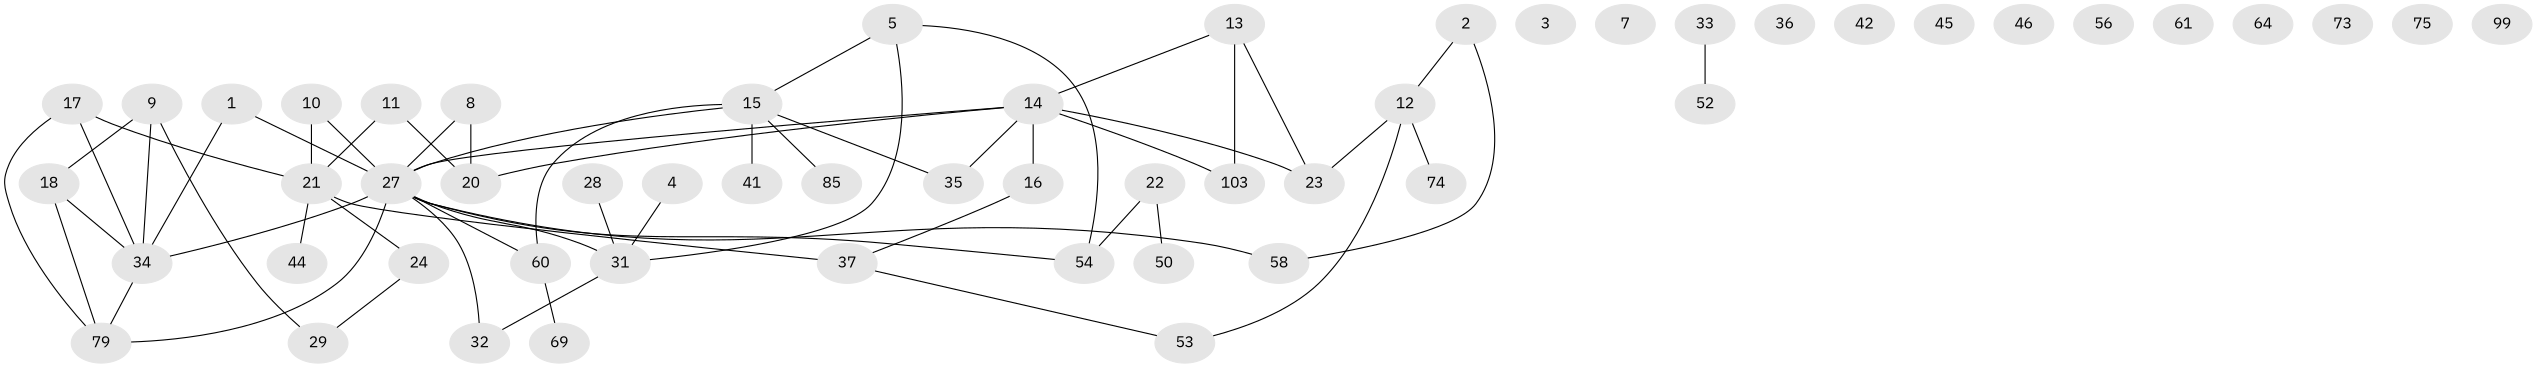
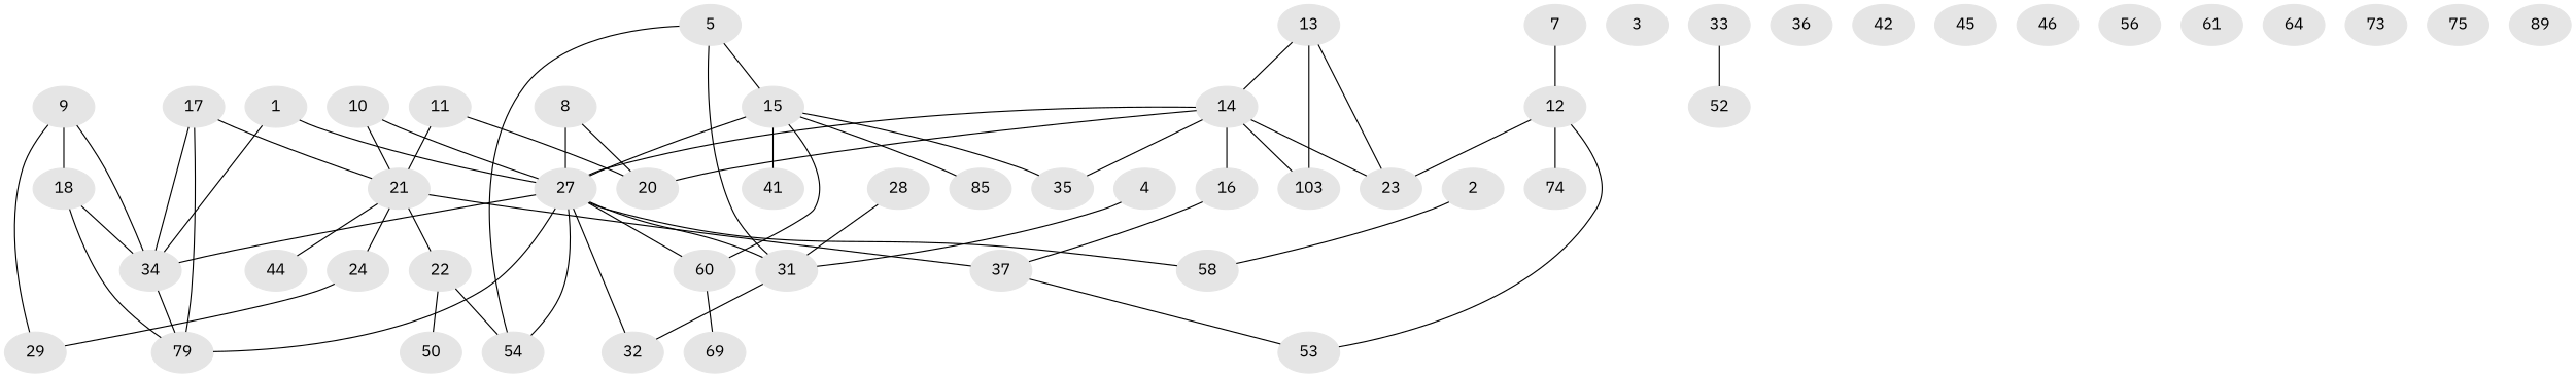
  graph {
    fontname="IBM Plex Sans"
    node [color=gray90 fontname="IBM Plex Sans" style=filled]
    edge [fontname="IBM Plex Sans"]
    1 [super="+68+6"]
    27 [super="+87+66"]
    34 [super="+39+51+47"]
    58 [super="+102"]
    31 [super="+84"]
    54
    79
    32 [super="+57"]
    60
    2 [super="+77+62"]
    12 [super="+25"]
    23 [super="+94+80"]
    53
    74
    3 [super="+89"]
    4
    5 [super="+97"]
    15 [super="+67"]
    41 [super="+63"]
    35
    85 [super="+90"]
    7
    8 [super="+30"]
    20
    18 [super="+19"]
    9
    29
    52 [super="+107"]
    33
    10 [super="+101"]
    21 [super="+38+26"]
    37 [super="+70"]
    22 [super="+48+49"]
    24
    44
    11
    13 [super="+100"]
    14 [super="+106+109+71+40"]
    103 [super="+104"]
    16 [super="+55+65"]
    17 [super="+86+93"]
    50
    69
    28
    36 [super="+105"]
    42
    45 [super="+91"]
    46
    56
    61
    64
    73
    75
-   99
+   99 [label=89]
    1 -- 27
    1 -- 34
    27 -- 34
    27 -- 58
    27 -- 31
    27 -- 54
    27 -- 79
    27 -- 32
    27 -- 60
    34 -- 79
    31 -- 32
    60 -- 69
    2 -- 58
-   2 -- 12
+   7 -- 12
    12 -- 23
    12 -- 53
    12 -- 74
    4 -- 31
    5 -- 31
    5 -- 54
    5 -- 15
    15 -- 27 [weight=3]
    15 -- 60
    15 -- 41 [weight=2]
    15 -- 35
    15 -- 85
    8 -- 27 [weight=3]
    8 -- 20
    18 -- 34
    18 -- 79
    9 -- 34
    9 -- 18
    9 -- 29
    33 -- 52
    10 -- 27
    10 -- 21
    21 -- 37 [weight=2]
+   21 -- 22
    21 -- 24
    21 -- 44
    37 -- 53
    22 -- 54
    22 -- 50
    24 -- 29
    11 -- 20
    11 -- 21
    13 -- 23
    13 -- 14
    13 -- 103
    14 -- 27
    14 -- 23
    14 -- 35
    14 -- 20
    14 -- 103
    14 -- 16
    16 -- 37
    17 -- 34
    17 -- 79
    17 -- 21
    28 -- 31
  }
